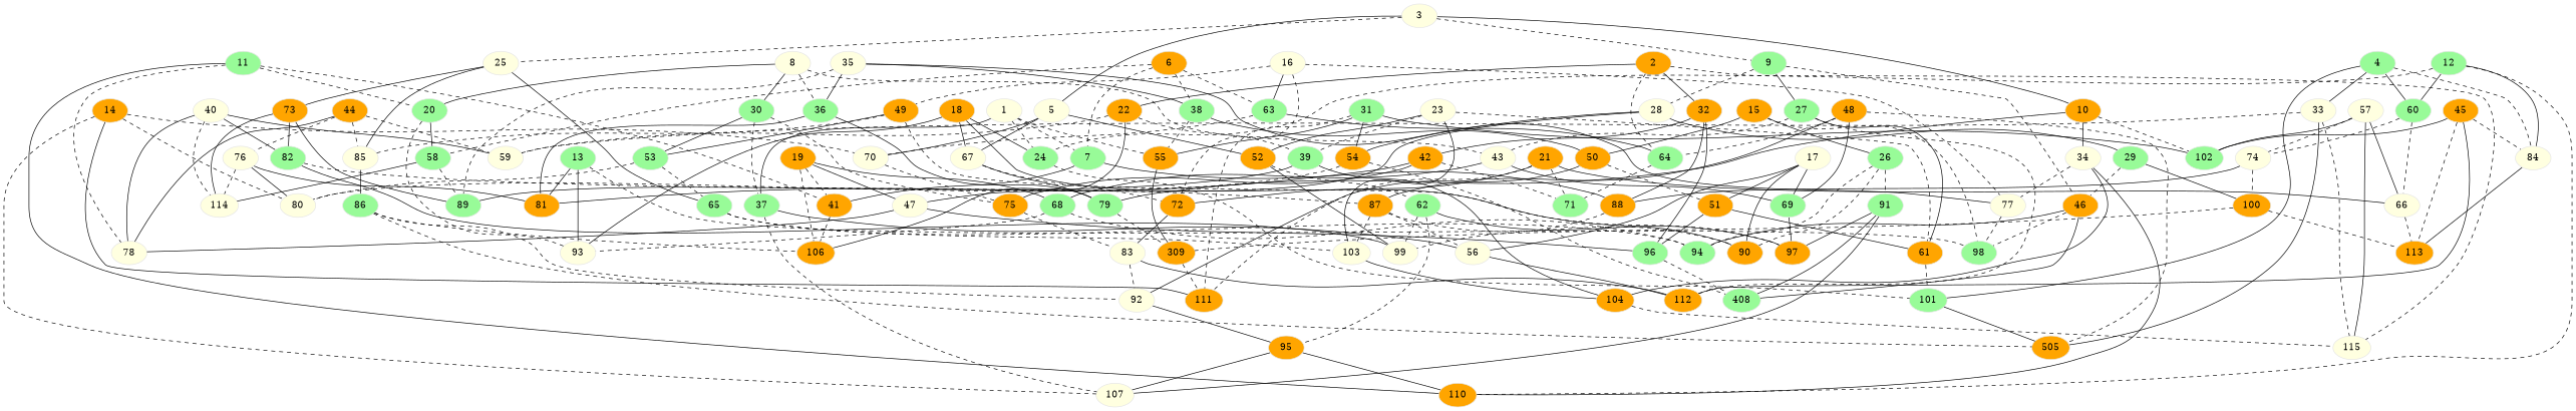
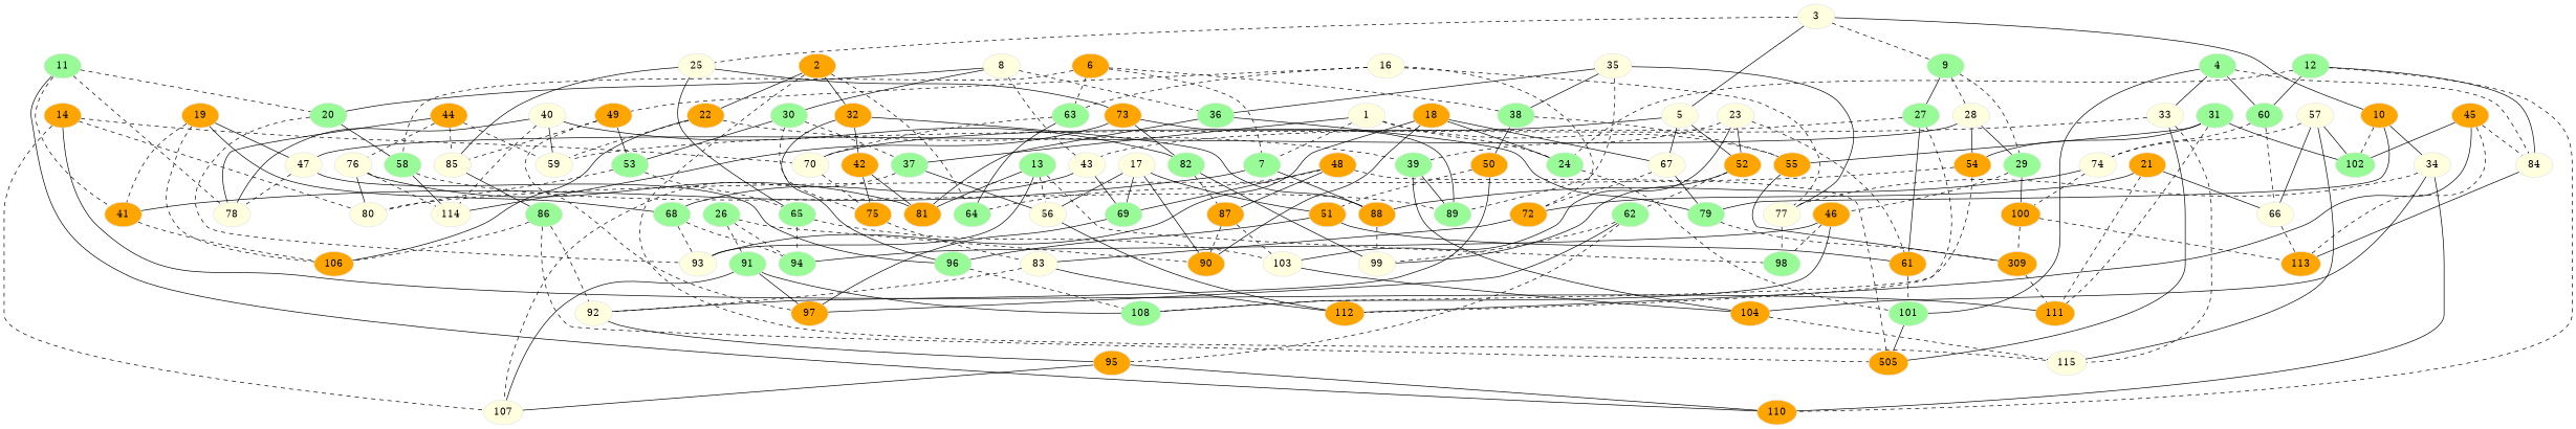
  graph {
    node [color=gray90 fillcolor=orange style=filled]
    edge [style=solid]
    1 [fillcolor=lightyellow]
    7 [fillcolor=palegreen]
    24 [fillcolor=palegreen]
    37 [fillcolor=palegreen]
    55
    41
    88
    101 [fillcolor=palegreen]
    56 [fillcolor=lightyellow]
    107 [fillcolor=lightyellow]
    n11 [label=309]
    2
    22
    32
    64 [fillcolor=palegreen]
    115 [fillcolor=lightyellow]
    106
    39 [fillcolor=palegreen]
    59 [fillcolor=lightyellow]
    42
    96 [fillcolor=palegreen]
-   71 [fillcolor=palegreen]
    3 [fillcolor=lightyellow]
    5 [fillcolor=lightyellow]
    9 [fillcolor=palegreen]
    10
    25 [fillcolor=lightyellow]
    52
    67 [fillcolor=lightyellow]
    70 [fillcolor=lightyellow]
    27 [fillcolor=palegreen]
    28 [fillcolor=lightyellow]
    29 [fillcolor=palegreen]
    34 [fillcolor=lightyellow]
    79 [fillcolor=palegreen]
    102 [fillcolor=palegreen]
    65 [fillcolor=palegreen]
    73
    85 [fillcolor=lightyellow]
    4 [fillcolor=palegreen]
    33 [fillcolor=lightyellow]
    60 [fillcolor=palegreen]
    84 [fillcolor=lightyellow]
    n44 [label=505]
    66 [fillcolor=lightyellow]
    74 [fillcolor=lightyellow]
    113
    62 [fillcolor=palegreen]
    99 [fillcolor=lightyellow]
    72
    75
    6
    38 [fillcolor=palegreen]
    58 [fillcolor=palegreen]
    63 [fillcolor=palegreen]
    50
    89 [fillcolor=palegreen]
    114 [fillcolor=lightyellow]
    8 [fillcolor=lightyellow]
    20 [fillcolor=palegreen]
    30 [fillcolor=palegreen]
    36 [fillcolor=palegreen]
    43 [fillcolor=lightyellow]
    93 [fillcolor=lightyellow]
    53 [fillcolor=palegreen]
    81
    69 [fillcolor=palegreen]
    68 [fillcolor=palegreen]
    61
    112
    47 [fillcolor=lightyellow]
    54
    46
    100
    110
    77 [fillcolor=lightyellow]
    104
    11 [fillcolor=palegreen]
    78 [fillcolor=lightyellow]
    12 [fillcolor=palegreen]
    13 [fillcolor=palegreen]
    98 [fillcolor=palegreen]
    14
    80 [fillcolor=lightyellow]
    111
-   15
    26 [fillcolor=palegreen]
    90
    91 [fillcolor=palegreen]
    94 [fillcolor=palegreen]
    51
    92 [fillcolor=lightyellow]
    16 [fillcolor=lightyellow]
    49
    97
    83 [fillcolor=lightyellow]
    17 [fillcolor=lightyellow]
    18
    19
    21
    23 [fillcolor=lightyellow]
    103 [fillcolor=lightyellow]
    82 [fillcolor=palegreen]
    86 [fillcolor=palegreen]
-   108 [fillcolor=palegreen label=408]
+   108 [fillcolor=palegreen]
    31 [fillcolor=palegreen]
    35 [fillcolor=lightyellow]
    40 [fillcolor=lightyellow]
    87
    44
    76 [fillcolor=lightyellow]
    45
    48
    95
    57 [fillcolor=lightyellow]
    1 -- 7 [style=dashed]
    1 -- 24 [style=dashed]
    1 -- 37
    1 -- 55 [style=dashed]
    7 -- 41
    7 -- 88
    24 -- 101 [style=dashed]
    37 -- 56
    37 -- 107 [style=dashed]
    55 -- n11
    41 -- 106 [style=dashed]
    88 -- 99 [style=dashed]
    101 -- n44
    56 -- 112
    n11 -- 111 [style=dashed]
    2 -- 22
    2 -- 32
    2 -- 64 [style=dashed]
    2 -- 115 [style=dashed]
    22 -- 106
    22 -- 39 [style=dashed]
    22 -- 59 [style=dashed]
    32 -- 88
    32 -- 42
    32 -- 96
-   64 -- 71 [style=dashed]
    39 -- 89
    39 -- 104
-   42 -- 71 [style=dashed]
    42 -- 75
    42 -- 81
    96 -- 108 [style=dashed]
    3 -- 5
    3 -- 9 [style=dashed]
    3 -- 10
    3 -- 25 [style=dashed]
    5 -- 52
    5 -- 67
    5 -- 70
    9 -- 27
    9 -- 28 [style=dashed]
-   9 -- 46 [style=dashed]
+   9 -- 29 [style=dashed]
    10 -- 34
    10 -- 79
    10 -- 102 [style=dashed]
    25 -- 65
    25 -- 73
    25 -- 85
    52 -- 62 [style=dashed]
    52 -- 99
    67 -- 79
    67 -- 72 [style=dashed]
    70 -- 75 [style=dashed]
    27 -- 43 [style=dashed]
    27 -- 61
    27 -- 112 [style=dashed]
    28 -- 29
    28 -- 47
    28 -- 54
    29 -- 46 [style=dashed]
    29 -- 100
    34 -- 110
    34 -- 77 [style=dashed]
    34 -- 104
    79 -- n11 [style=dashed]
    65 -- 94 [style=dashed]
    65 -- 103 [style=dashed]
    73 -- 89
    73 -- 114
    73 -- 82
    85 -- 86
    4 -- 101
    4 -- 33
    4 -- 60
    4 -- 84 [style=dashed]
    33 -- 115 [style=dashed]
    33 -- 59 [style=dashed]
    33 -- n44
    60 -- 66 [style=dashed]
    60 -- 74 [style=dashed]
    84 -- 113
    66 -- 113 [style=dashed]
    74 -- 88
    74 -- 100 [style=dashed]
    62 -- 99 [style=dashed]
    62 -- 97
    62 -- 95 [style=dashed]
    72 -- 83
    75 -- 83 [style=dashed]
    6 -- 7 [style=dashed]
    6 -- 38 [style=dashed]
    6 -- 58 [style=dashed]
    6 -- 63 [style=dashed]
    38 -- 55 [style=dashed]
    38 -- 50
    58 -- 89 [style=dashed]
    58 -- 114
    63 -- 64
    63 -- 70 [style=dashed]
    50 -- 51 [style=dashed]
    50 -- 92
    8 -- 20
    8 -- 30
    8 -- 36 [style=dashed]
    8 -- 43 [style=dashed]
    20 -- 58
    20 -- 93 [style=dashed]
    30 -- 37 [style=dashed]
    30 -- 75 [style=dashed]
    30 -- 53
    36 -- 79
    36 -- 81
    43 -- 69
    43 -- 68
    53 -- 65 [style=dashed]
    53 -- 80 [style=dashed]
    69 -- 97
    68 -- 93 [style=dashed]
    68 -- 94 [style=dashed]
    61 -- 101 [style=dashed]
    47 -- 96
-   47 -- 78
+   47 -- 78 [style=dashed]
    54 -- 80 [style=dashed]
    54 -- 108 [style=dashed]
    46 -- 98 [style=dashed]
    46 -- 94
    46 -- 108
    100 -- n11 [style=dashed]
    100 -- 113 [style=dashed]
    77 -- 98 [style=dashed]
    104 -- 115 [style=dashed]
    11 -- 41 [style=dashed]
    11 -- 20 [style=dashed]
    11 -- 110
    11 -- 78 [style=dashed]
    12 -- 24 [style=dashed]
    12 -- 60
    12 -- 84
    12 -- 110 [style=dashed]
-   87 -- 56 [style=dashed]
+   13 -- 56 [style=dashed]
    13 -- 93
    13 -- 81
    13 -- 98 [style=dashed]
    14 -- 107 [style=dashed]
    14 -- 70 [style=dashed]
    14 -- 80 [style=dashed]
    14 -- 111
-   15 -- 50
-   15 -- 98 [style=dashed]
-   15 -- 26
    26 -- 90 [style=dashed]
    26 -- 91 [style=dashed]
    26 -- 94 [style=dashed]
    91 -- 107
    91 -- 97
    91 -- 108
    51 -- 96
    51 -- 61
    92 -- 95
    16 -- 72 [style=dashed]
-   16 -- 63
+   16 -- 63 [style=dashed]
    16 -- 77 [style=dashed]
    16 -- 49 [style=dashed]
    49 -- 85 [style=dashed]
    49 -- 53
    49 -- 97 [style=dashed]
    83 -- 112
    83 -- 92 [style=dashed]
    17 -- 56
    17 -- 69
    17 -- 90
    17 -- 51
    18 -- 24
    18 -- 67
    18 -- 93
    18 -- 90
    19 -- 41 [style=dashed]
    19 -- 106 [style=dashed]
    19 -- 68
    19 -- 47
-   21 -- 71 [style=dashed]
    21 -- 66
    21 -- 72
    21 -- 111 [style=dashed]
    23 -- 39 [style=dashed]
    23 -- 52
    23 -- 61 [style=dashed]
    23 -- 103
    103 -- 104
    82 -- 99
    82 -- 87 [style=dashed]
    86 -- 106 [style=dashed]
    86 -- n44 [style=dashed]
    86 -- 92 [style=dashed]
    31 -- 55
    31 -- 102
    31 -- 54
    31 -- 111 [style=dashed]
    35 -- 38
    35 -- 89 [style=dashed]
    35 -- 36
    35 -- 77
    40 -- 59
    40 -- 114 [style=dashed]
    40 -- 78
    40 -- 82
    87 -- 90 [style=dashed]
    87 -- 103 [style=dashed]
    44 -- 59 [style=dashed]
    44 -- 85 [style=dashed]
    44 -- 78
    44 -- 76 [style=dashed]
    76 -- 114 [style=dashed]
    76 -- 81
    76 -- 80
    45 -- 102
    45 -- 84 [style=dashed]
    45 -- 113 [style=dashed]
    45 -- 112
    48 -- 64 [style=dashed]
    48 -- n44 [style=dashed]
    48 -- 69
    48 -- 87
    95 -- 107
    95 -- 110
    57 -- 115
    57 -- 102
    57 -- 66
    57 -- 74 [style=dashed]
  }
